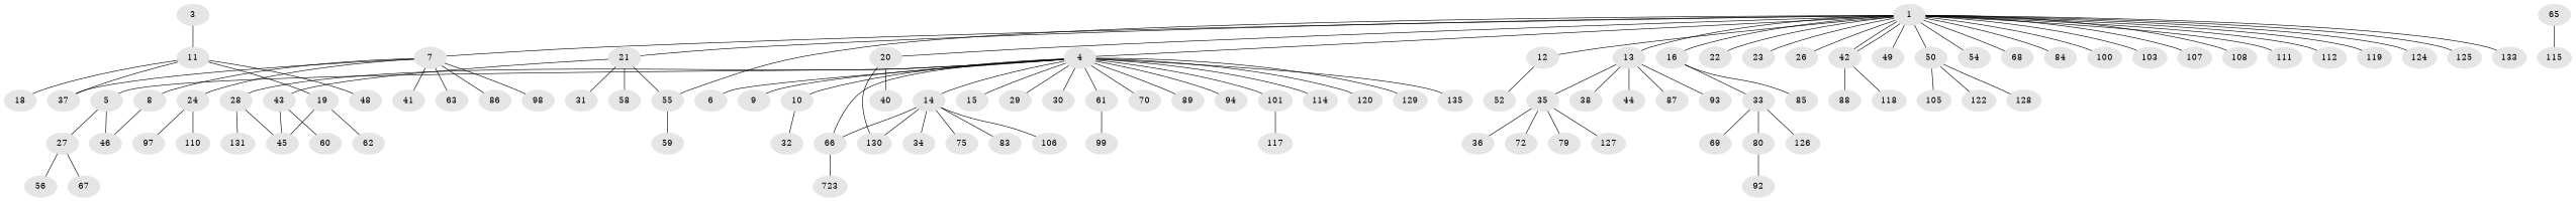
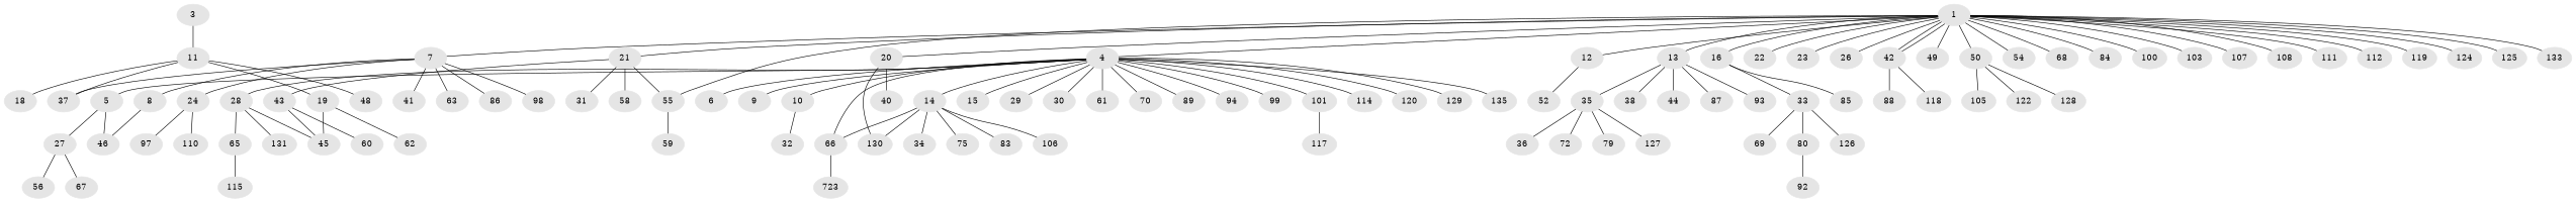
  graph {
    fontname="DejaVu Serif"
    node [color=gray90 fontname="DejaVu Serif" style=filled]
    edge [fontname="DejaVu Serif"]
    1 [super="+2"]
    4 [super="+64"]
    7 [super="+17"]
    12
    13 [super="+57"]
    16 [super="+25"]
    20
    21
    22
    23
    26
    42 [super="+121"]
    49
    50 [super="+96"]
    54
    55
    68
    84
    100
    103
    107
    108
    111
    112
    119
    124
    125
    133
    3 [super="+90"]
    11 [super="+136"]
    5
    6
    9
    10
    14 [super="+51"]
    15 [super="+73"]
    28 [super="+95"]
    29
    30
    61 [super="+102"]
    66 [super="+104"]
    70
    89
    94
    99 [super="+109"]
    101
    114
    120
    129
    135
    8
    24 [super="+47"]
    37
    41
    63
    86 [super="+132"]
    98
    52
    35 [super="+77"]
    38
    44
    87
    93
    33 [super="+53"]
    85
    130
    40
    31
    43 [super="+71"]
    58
    88
    118
    105
    122
    128
    59
    18 [super="+82"]
    19 [super="+116"]
    48
    27 [super="+78"]
    46 [super="+74"]
    32
    34
    75
    83
    106
    45
    65 [super="+113"]
    131
    n90 [label=723]
    117
    56
    67
    97
    110
    62
    36
    72
    79
    127
    69 [super="+76"]
    80 [super="+81"]
    126
    60
    115 [super="+134"]
    92
    1 -- 4
    1 -- 7
    1 -- 12
    1 -- 13
    1 -- 16
    1 -- 20
    1 -- 21
    1 -- 22
    1 -- 23
    1 -- 26
    1 -- 42
    1 -- 42
    1 -- 49
    1 -- 50
    1 -- 54
    1 -- 55
    1 -- 68
    1 -- 84
    1 -- 100
    1 -- 103
    1 -- 107
    1 -- 108
    1 -- 111
    1 -- 112
    1 -- 119
    1 -- 124
    1 -- 125
    1 -- 133
    4 -- 5
    4 -- 6
    4 -- 9
    4 -- 10
    4 -- 14
    4 -- 15
    4 -- 28
    4 -- 29
    4 -- 30
    4 -- 61
    4 -- 66
    4 -- 70
    4 -- 89
    4 -- 94
-   61 -- 99
+   4 -- 99
    4 -- 101
    4 -- 114
    4 -- 120
    4 -- 129
    4 -- 135
    7 -- 8
    7 -- 24
    7 -- 37
    7 -- 41
    7 -- 63
    7 -- 86
    7 -- 98
    12 -- 52
    13 -- 35
    13 -- 38
    13 -- 44
    13 -- 87
    13 -- 93
    16 -- 33
    16 -- 85
    20 -- 130
    20 -- 40
    21 -- 55
    21 -- 31
    21 -- 43
    21 -- 58
    42 -- 88
    42 -- 118
    50 -- 105
    50 -- 122
    50 -- 128
    55 -- 59
    3 -- 11
    11 -- 37
    11 -- 18
    11 -- 19
    11 -- 48
    5 -- 27
    5 -- 46
    10 -- 32
    14 -- 66
    14 -- 130
    14 -- 34
    14 -- 75
    14 -- 83
    14 -- 106
    28 -- 45
+   28 -- 65
    28 -- 131
    66 -- n90
    101 -- 117
    8 -- 46
    24 -- 97
    24 -- 110
    35 -- 36
    35 -- 72
    35 -- 79
    35 -- 127
    33 -- 69
    33 -- 80
    33 -- 126
    43 -- 45
    43 -- 60
    19 -- 45
    19 -- 62
    27 -- 56
    27 -- 67
    65 -- 115
    80 -- 92
  }
